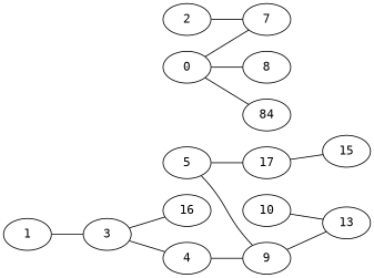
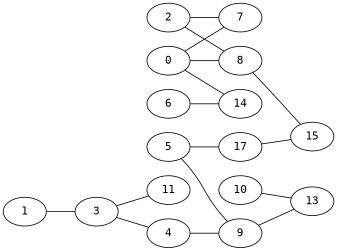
  graph {
    fontname="DejaVu Sans Mono"
    rankdir=LR
    node [fontname="DejaVu Sans Mono" type=corner x=474 y=183]
    edge [angle0=.79 fontname="DejaVu Sans Mono" frequency=1 type0=line]
    0 [type=intersection x=71 y=319]
    7 [x=19 y=310]
    8 [type=intersection x=73 y=181]
-   14 [x=82 y=364 label=84]
+   14 [x=82 y=364]
    15 [x=78 y=130]
    1 [y=318]
    3 [type=intersection x=487 y=305]
    4 [y=292]
-   11 [x=505 y=297 label=16]
+   11 [x=505 y=297]
+   6 [x=469 y=366]
    9 [x=476 y=191]
    2 [x=19 y=180]
    13 [type=intersection x=487]
    5 [y=170]
    n15 [label=17 x=469 y=129]
    10 [x=491]
    0 -- 7 [angle0=.17]
    0 -- 8 [angle0=-1.56]
    0 -- 14 [angle0=1.33]
+   8 -- 15 [angle0=-1.47]
    1 -- 3 [angle0=-.79]
    3 -- 4
    3 -- 11 [angle0=-.42]
    4 -- 9 [angle0=-1.55]
+   6 -- 14 [angle0=.01]
    9 -- 13 [angle0=-.63]
    2 -- 7 [angle0=-1.57]
+   2 -- 8 [angle0=.02]
    5 -- 9
    5 -- n15 [angle0=1.45]
    n15 -- 15 [angle0=-.00]
    10 -- 13 [angle0=.00]
  }
